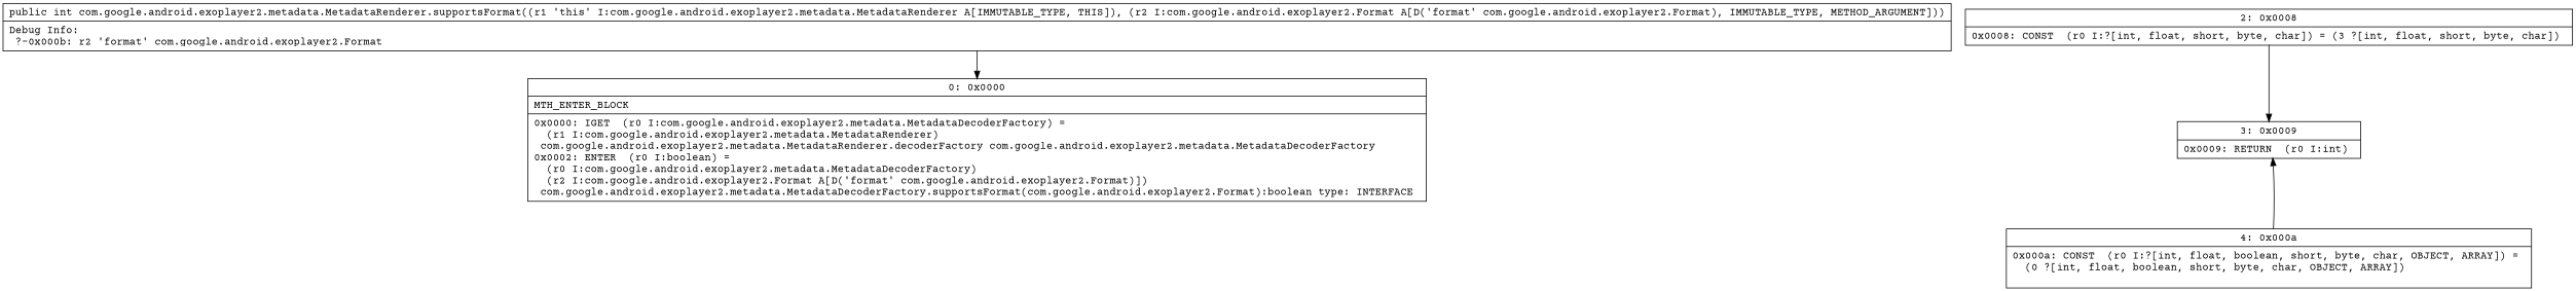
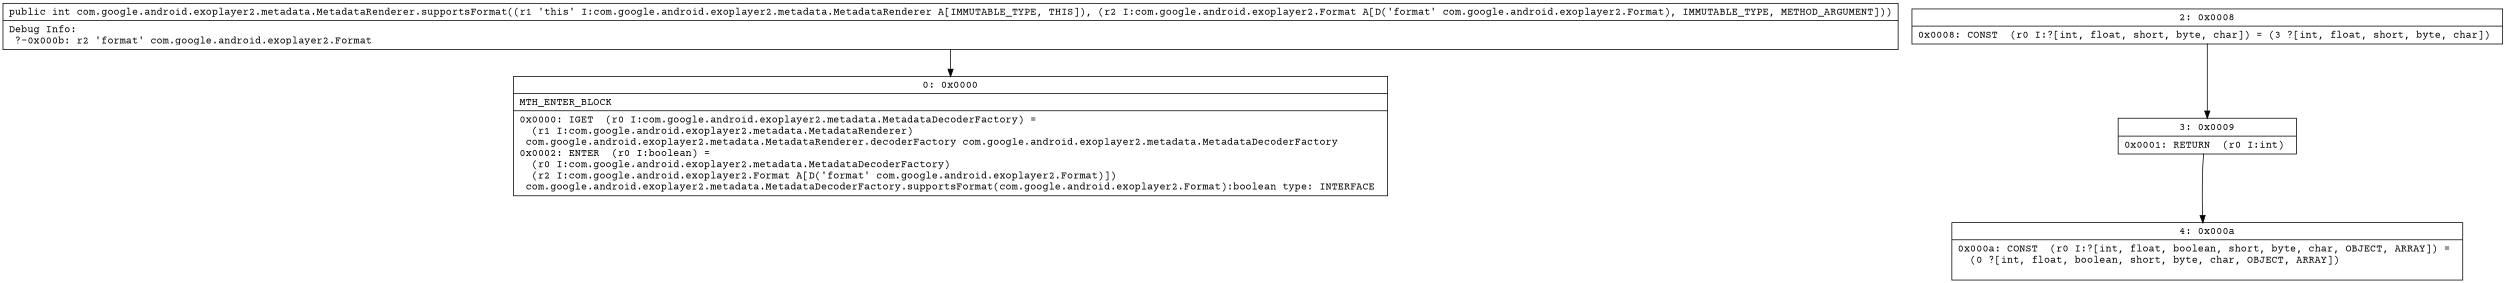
  digraph {
    fontname="Courier Prime"
    node [fontname="Courier Prime" shape=record]
    edge [fontname="Courier Prime"]
    n1 [label="{0\:\ 0x0000|MTH_ENTER_BLOCK\l|0x0000: IGET  (r0 I:com.google.android.exoplayer2.metadata.MetadataDecoderFactory) = \l  (r1 I:com.google.android.exoplayer2.metadata.MetadataRenderer)\l com.google.android.exoplayer2.metadata.MetadataRenderer.decoderFactory com.google.android.exoplayer2.metadata.MetadataDecoderFactory \l0x0002: ENTER  (r0 I:boolean) = \l  (r0 I:com.google.android.exoplayer2.metadata.MetadataDecoderFactory)\l  (r2 I:com.google.android.exoplayer2.Format A[D('format' com.google.android.exoplayer2.Format)])\l com.google.android.exoplayer2.metadata.MetadataDecoderFactory.supportsFormat(com.google.android.exoplayer2.Format):boolean type: INTERFACE \l}"]
    n2 [label="{2\:\ 0x0008|0x0008: CONST  (r0 I:?[int, float, short, byte, char]) = (3 ?[int, float, short, byte, char]) \l}"]
-   n3 [label="{3\:\ 0x0009|0x0009: RETURN  (r0 I:int) \l}"]
+   n3 [label="{3\:\ 0x0009|0x0001: RETURN  (r0 I:int) \l}"]
    n4 [label="{4\:\ 0x000a|0x000a: CONST  (r0 I:?[int, float, boolean, short, byte, char, OBJECT, ARRAY]) = \l  (0 ?[int, float, boolean, short, byte, char, OBJECT, ARRAY])\l \l}"]
    n5 [label="{public int com.google.android.exoplayer2.metadata.MetadataRenderer.supportsFormat((r1 'this' I:com.google.android.exoplayer2.metadata.MetadataRenderer A[IMMUTABLE_TYPE, THIS]), (r2 I:com.google.android.exoplayer2.Format A[D('format' com.google.android.exoplayer2.Format), IMMUTABLE_TYPE, METHOD_ARGUMENT]))  | Debug Info:\l  ?\-0x000b: r2 'format' com.google.android.exoplayer2.Format\l}"]
    n2 -> n3
-   n4 -> n3
+   n3 -> n4
    n5 -> n1
  }
